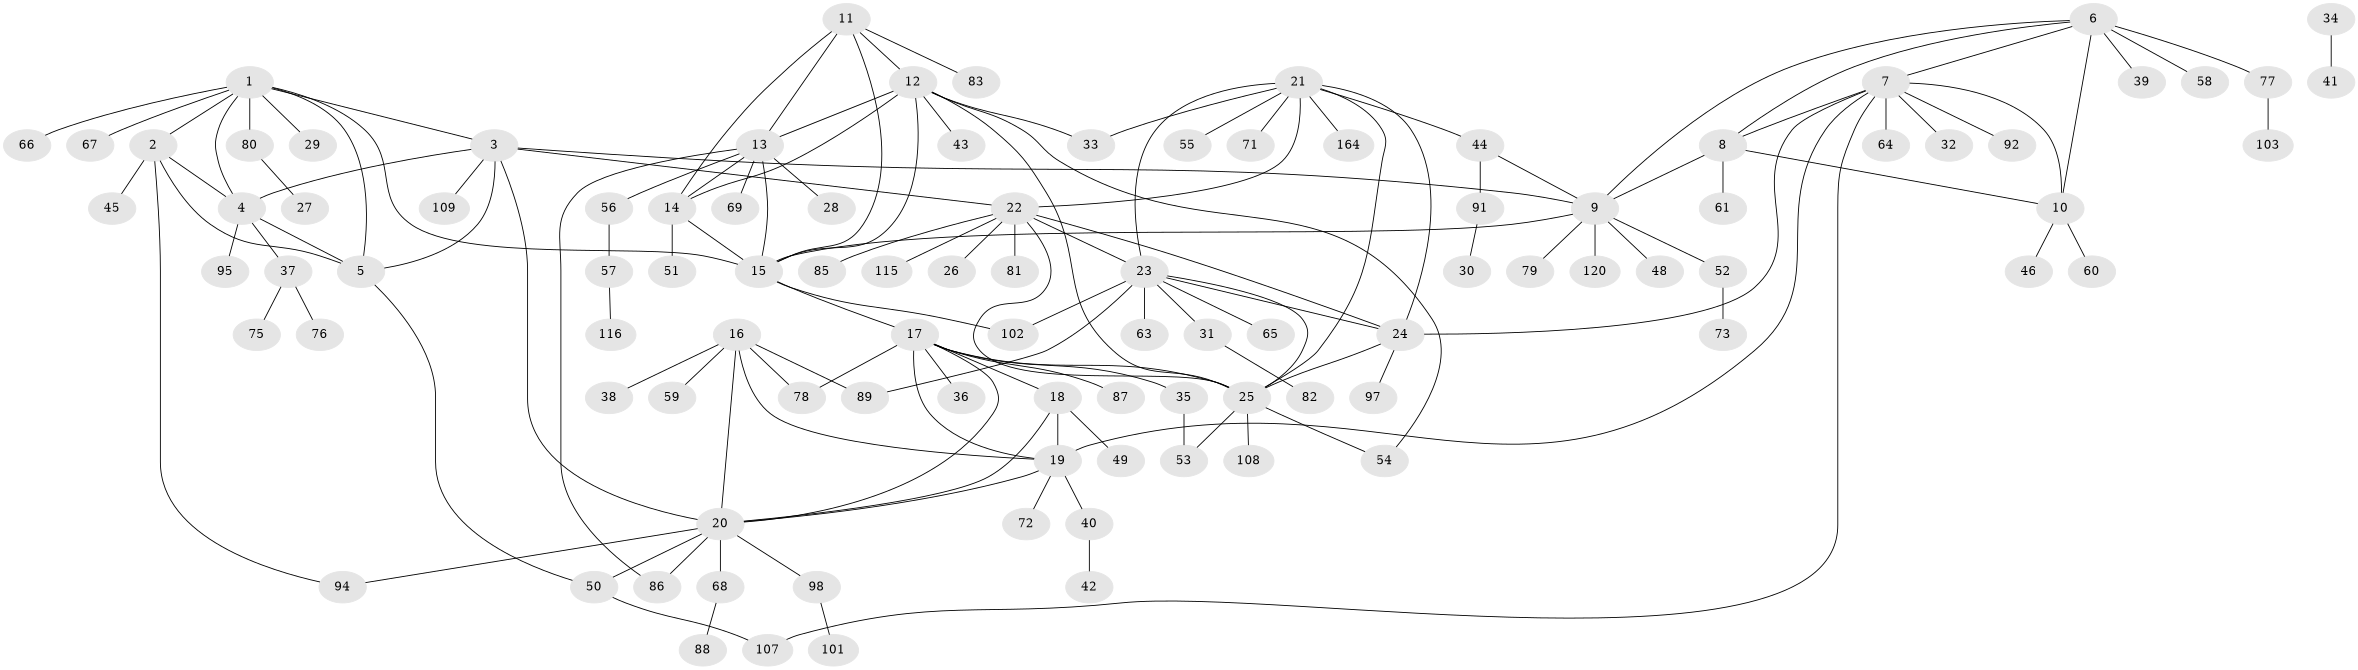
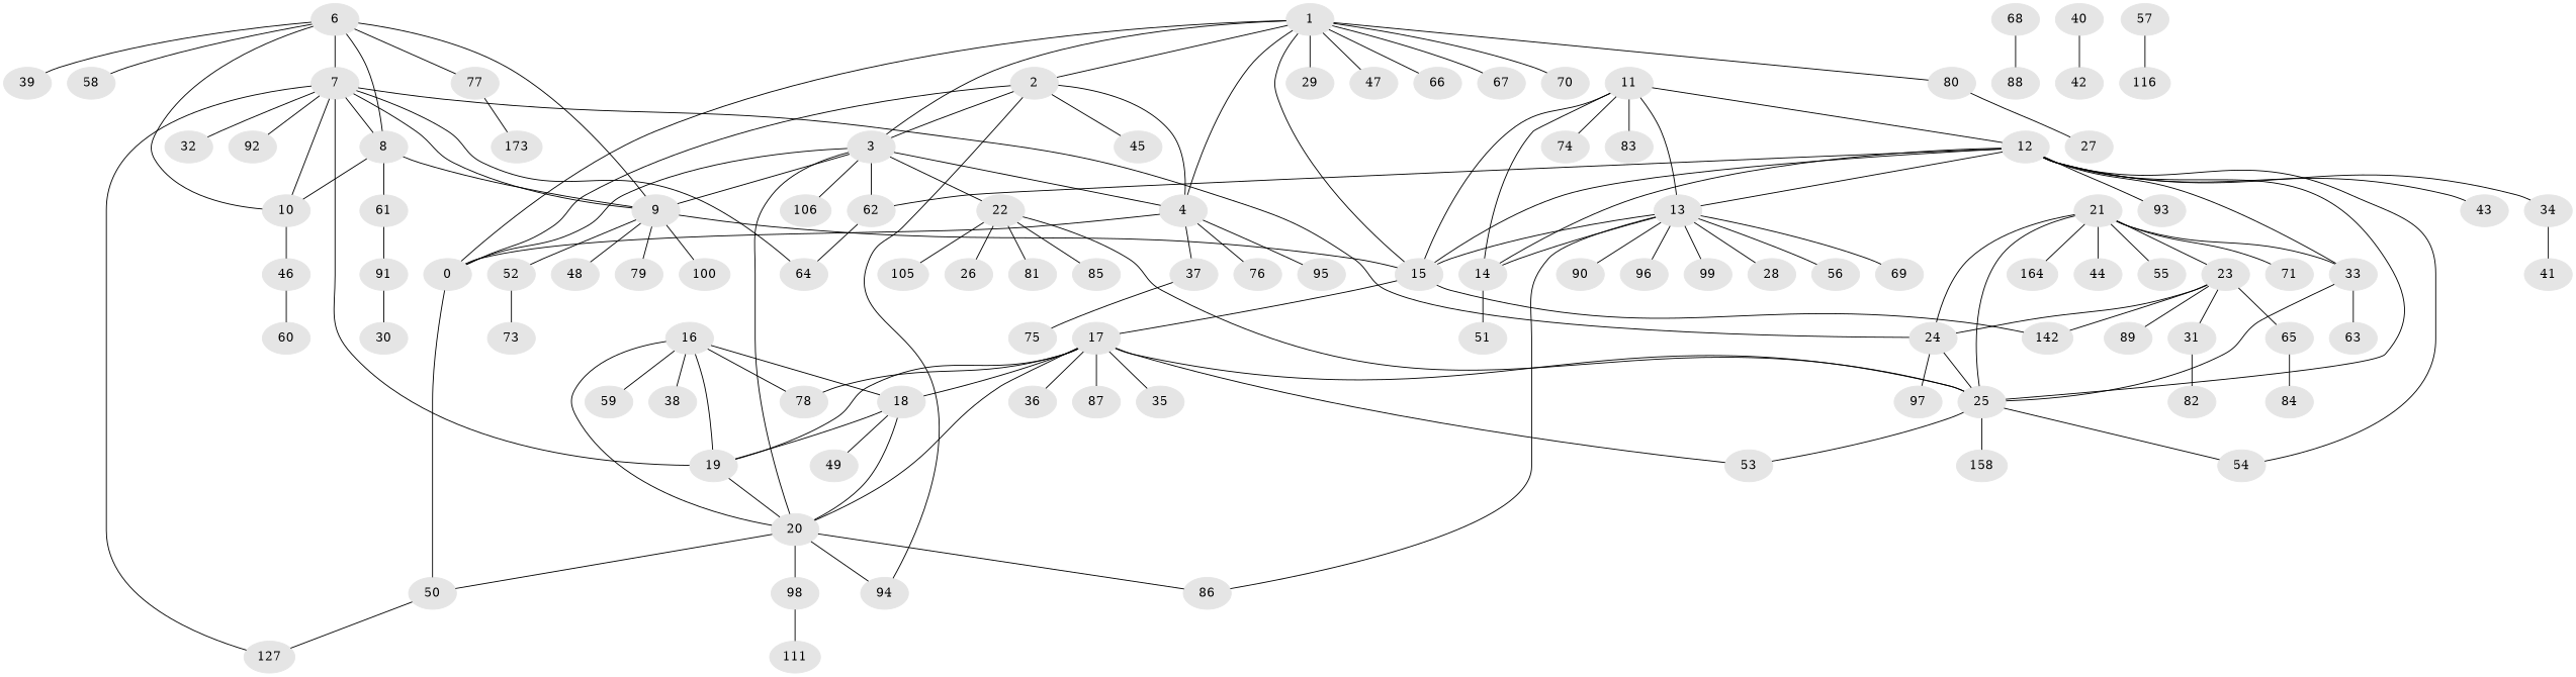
  graph {
    node [color=gray90 style=filled]
    1
    2
    3
    4
-   5
+   5 [label=0]
    15
    29
+   47
    66
    67
+   70
    80
    45
    94
    9
    20
    22
-   109
+   62
+   109 [label=106]
    37
    76
    95
    50
    17
-   102
+   102 [label=142]
    27
    48
    52
    79
-   100 [label=120]
+   100
    86
    68
    98
    24
    25
    23
    26
    81
    85
-   105 [label=115]
+   105
    64
    75
-   107
+   107 [label=127]
    6
    7
    8
    10
    39
    58
    77
    19
    32
    92
    61
    46
    60
-   103
+   103 [label=173]
    40
-   72
    97
    73
    11
    12
    13
    14
+   74
    83
    33
    34
    43
    54
+   93
    28
    56
    69
+   90
+   96
+   99
    51
    53
-   108
+   108 [label=158]
    63
    41
    57
    18
    35
    36
    78
    87
    16
    38
    59
    49
    42
    88
-   101
+   101 [label=111]
    21
    44
    55
    71
    n101 [label=164]
    31
    65
    89
    91
    82
+   84
    30
    n109 [label=116]
    1 -- 2
    1 -- 3
    1 -- 4
    1 -- 5
    1 -- 15
    1 -- 29
+   1 -- 47
    1 -- 66
    1 -- 67
+   1 -- 70
    1 -- 80
+   2 -- 3
    2 -- 4
    2 -- 5
    2 -- 45
    2 -- 94
    3 -- 4
    3 -- 5
    3 -- 9
    3 -- 20
    3 -- 22
+   3 -- 62
    3 -- 109
    4 -- 5
    4 -- 37
-   37 -- 76
+   4 -- 76
    4 -- 95
    5 -- 50
    15 -- 17
    15 -- 102
    80 -- 27
    9 -- 15
    9 -- 48
    9 -- 52
    9 -- 79
    9 -- 100
    20 -- 94
    20 -- 50
    20 -- 86
-   20 -- 68
    20 -- 98
-   22 -- 24
    22 -- 25
-   22 -- 23
    22 -- 26
    22 -- 81
    22 -- 85
    22 -- 105
+   62 -- 64
    37 -- 75
    50 -- 107
    17 -- 20
    17 -- 25
    17 -- 19
-   35 -- 53
+   17 -- 53
    17 -- 18
    17 -- 35
    17 -- 36
    17 -- 78
    17 -- 87
    52 -- 73
    68 -- 88
    98 -- 101
    24 -- 25
    24 -- 97
    25 -- 54
    25 -- 53
    25 -- 108
    23 -- 102
    23 -- 24
-   23 -- 25
+   33 -- 25
    23 -- 31
    23 -- 65
    23 -- 89
    6 -- 9
    6 -- 7
    6 -- 8
    6 -- 10
    6 -- 39
    6 -- 58
    6 -- 77
-   44 -- 9
+   7 -- 9
    7 -- 24
    7 -- 64
    7 -- 107
    7 -- 8
    7 -- 10
    7 -- 19
    7 -- 32
    7 -- 92
    8 -- 9
    8 -- 10
    8 -- 61
    10 -- 46
-   10 -- 60
+   46 -- 60
    77 -- 103
    19 -- 20
-   19 -- 40
-   19 -- 72
    40 -- 42
    11 -- 15
    11 -- 12
    11 -- 13
    11 -- 14
+   11 -- 74
    11 -- 83
    12 -- 15
+   12 -- 62
    12 -- 25
    12 -- 13
    12 -- 14
    12 -- 33
+   12 -- 34
    12 -- 43
    12 -- 54
+   12 -- 93
    13 -- 15
    13 -- 86
    13 -- 14
    13 -- 28
    13 -- 56
    13 -- 69
-   14 -- 15
+   13 -- 90
+   13 -- 96
+   13 -- 99
    14 -- 51
-   23 -- 63
+   33 -- 63
    34 -- 41
-   56 -- 57
    57 -- n109
    18 -- 20
    18 -- 19
    18 -- 49
    16 -- 20
    16 -- 19
-   16 -- 89
+   16 -- 18
    16 -- 78
    16 -- 38
    16 -- 59
-   21 -- 22
    21 -- 24
    21 -- 25
    21 -- 23
    21 -- 33
    21 -- 44
    21 -- 55
    21 -- 71
    21 -- n101
-   44 -- 91
+   61 -- 91
    31 -- 82
+   65 -- 84
    91 -- 30
  }
